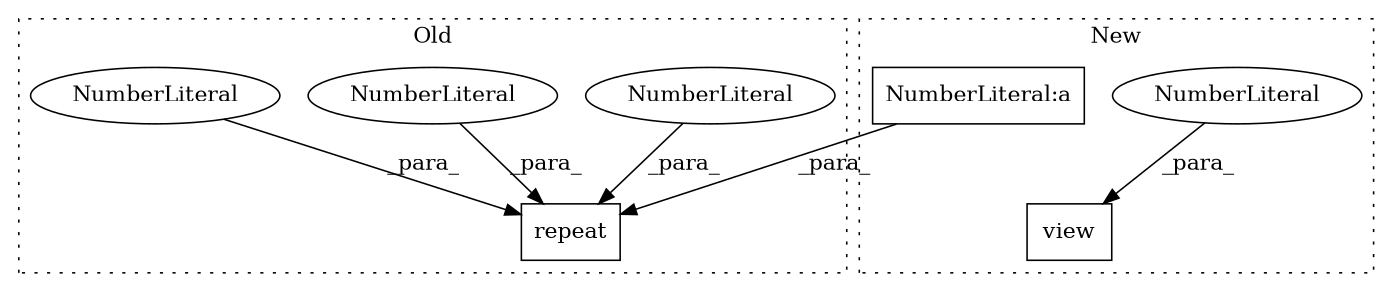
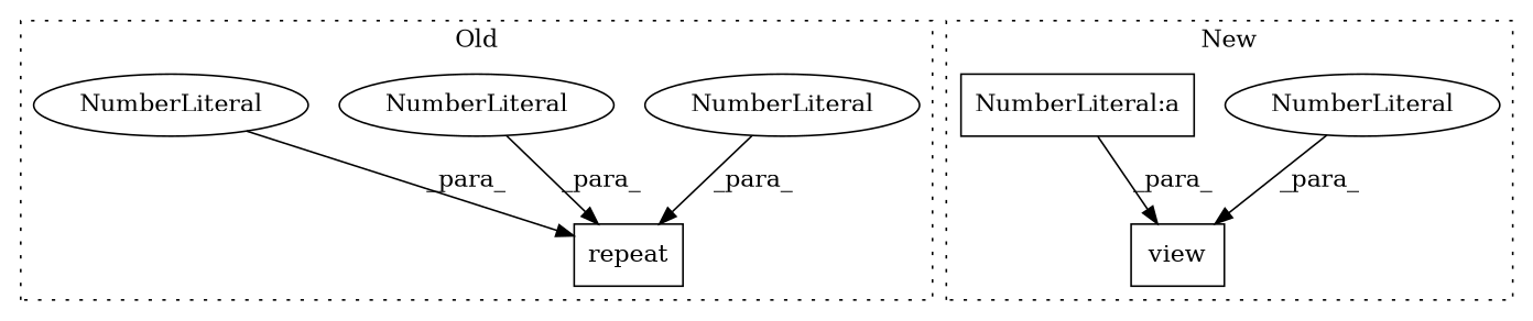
  digraph {
    node [a=34 l=1 shape=ellipse]
    n1 [a=32 l="7,1" label=repeat s="1144,1162" shape=box]
    n2 [label=NumberLiteral s=1161]
    n3 [label=NumberLiteral s=1151]
    n4 [label=NumberLiteral s=1157]
    n5 [a=32 l="5,1" label=view s="1189,1211" shape=box]
    n6 [label=NumberLiteral s=1206]
    n7 [a=27 l=3 label="NumberLiteral:a" s=1199 shape=box]
    subgraph cluster_1 {
      label=Old
      style=dotted
      n1
      n2
      n3
      n4
    }
    subgraph cluster_2 {
      label=New
      style=dotted
      n5
      n6
      n7
    }
    n2 -> n1 [label=_para_]
    n3 -> n1 [label=_para_]
    n4 -> n1 [label=_para_]
    n6 -> n5 [label=_para_]
-   n7 -> n1 [label=_para_]
+   n7 -> n5 [label=_para_]
  }
